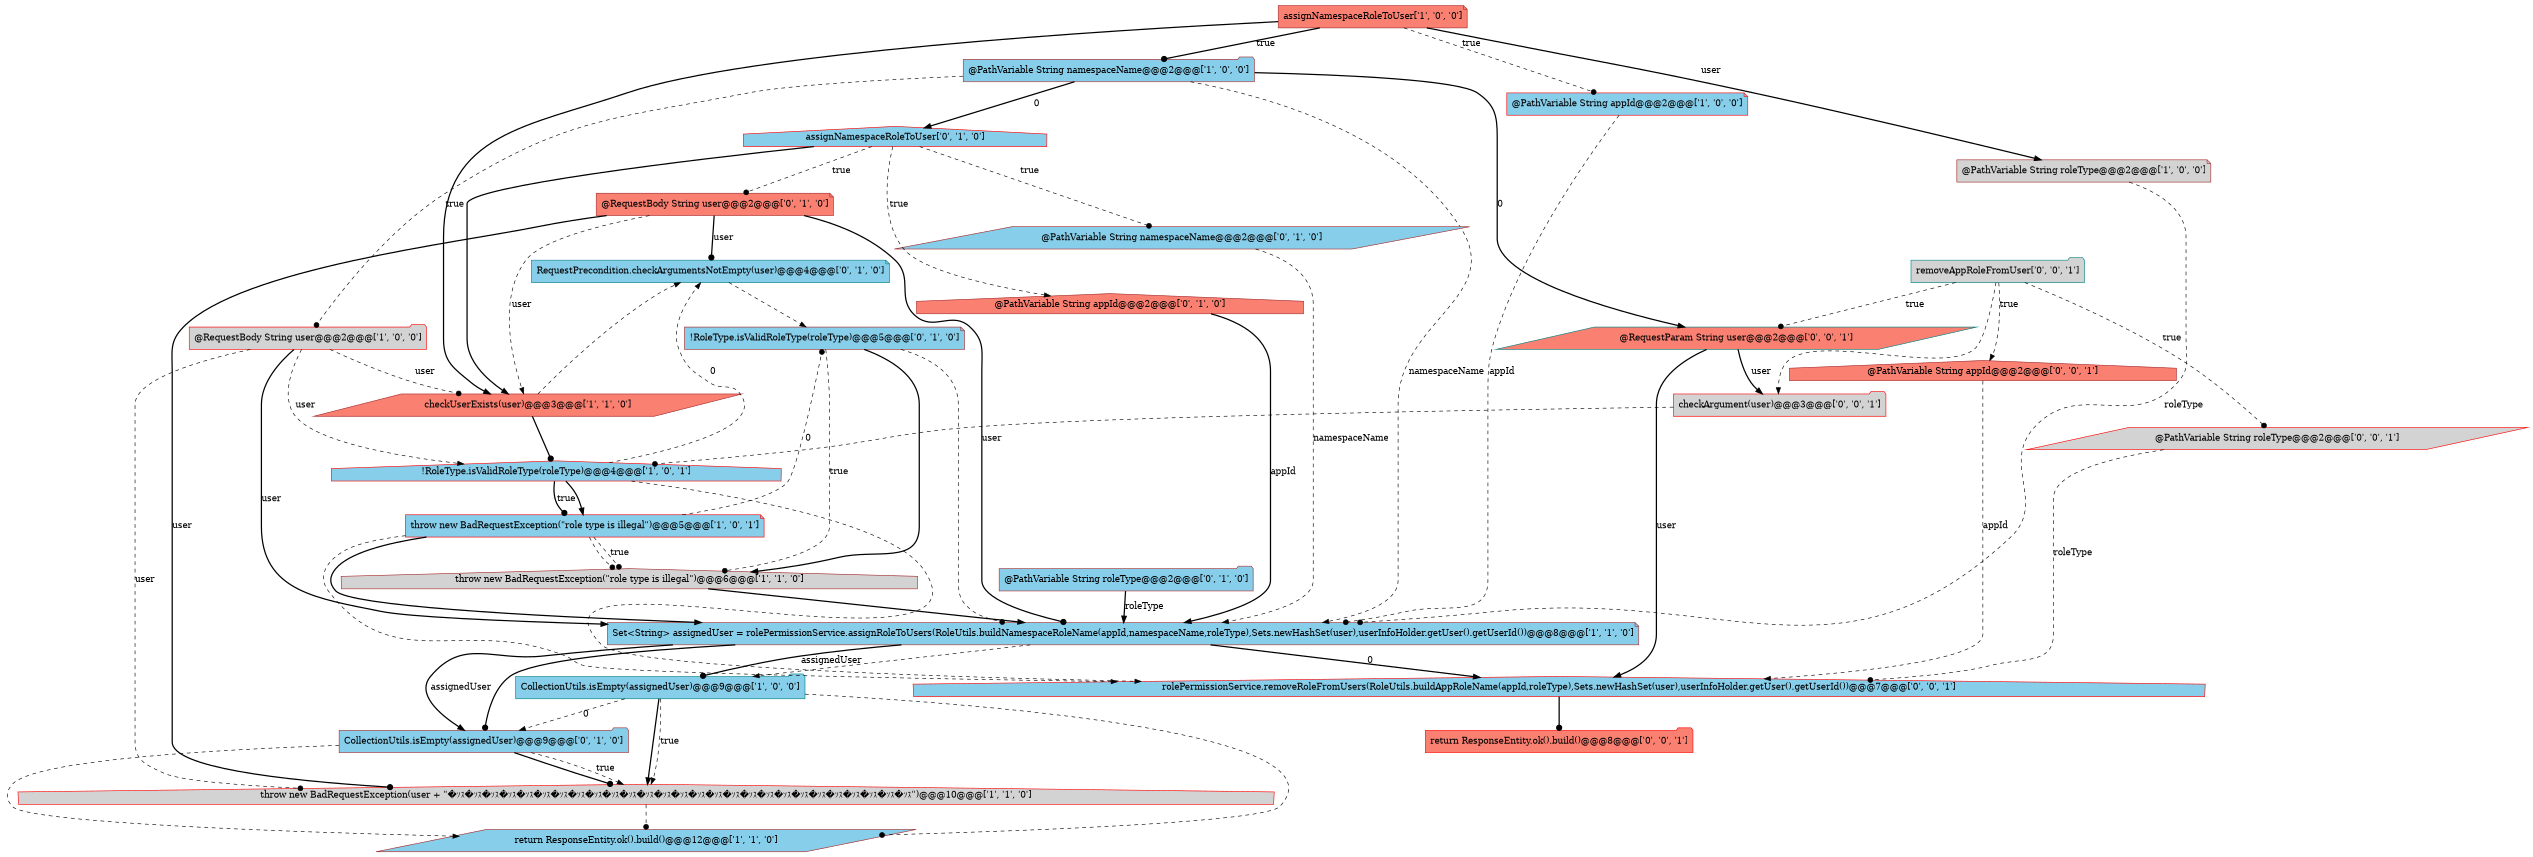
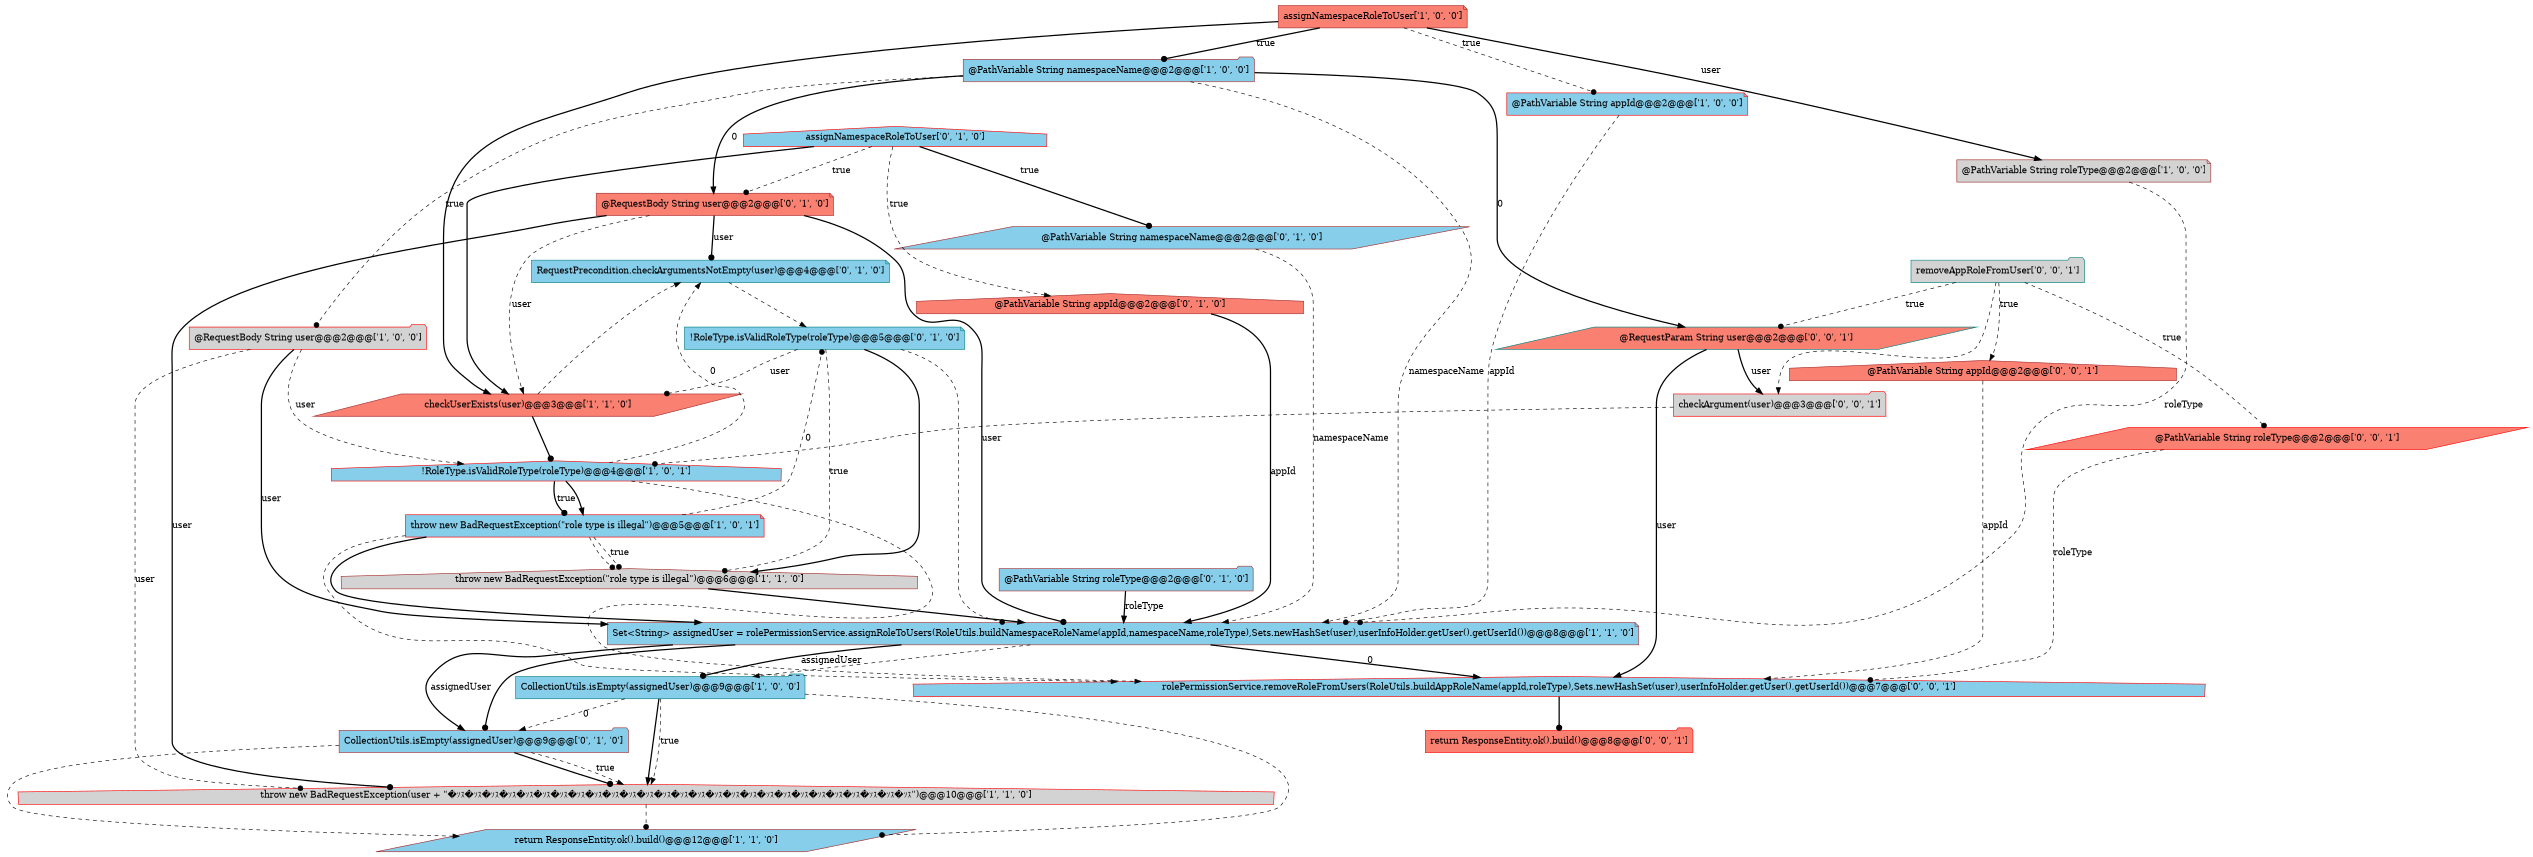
  digraph {
    node [color=brown fillcolor=skyblue shape=note style=filled]
    edge [arrowhead=normal style=dashed]
    n1 [fillcolor=salmon label="@RequestBody String user@@@2@@@['0', '1', '0']"]
    n2 [color=teal label="RequestPrecondition.checkArgumentsNotEmpty(user)@@@4@@@['0', '1', '0']"]
    n3 [label="Set<String> assignedUser = rolePermissionService.assignRoleToUsers(RoleUtils.buildNamespaceRoleName(appId,namespaceName,roleType),Sets.newHashSet(user),userInfoHolder.getUser().getUserId())@@@8@@@['1', '1', '0']"]
    n4 [color=red fillcolor=lightgrey label="throw new BadRequestException(user + \"�ｿｽ�ｿｽ�ｿｽ�ｿｽ�ｿｽ�ｿｽ�ｿｽ�ｿｽ�ｿｽ�ｿｽ�ｿｽ�ｿｽ�ｿｽ�ｿｽ�ｿｽ�ｿｽ�ｿｽ�ｿｽ�ｿｽ�ｿｽ�ｿｽ�ｿｽ�ｿｽ�ｿｽ�ｿｽ�ｿｽ�ｿｽ\")@@@10@@@['1', '1', '0']" shape=house]
    n5 [fillcolor=salmon label="checkUserExists(user)@@@3@@@['1', '1', '0']" shape=parallelogram]
-   n6 [label="!RoleType.isValidRoleType(roleType)@@@5@@@['0', '1', '0']"]
+   n6 [color=teal label="!RoleType.isValidRoleType(roleType)@@@5@@@['0', '1', '0']"]
    n7 [label="CollectionUtils.isEmpty(assignedUser)@@@9@@@['0', '1', '0']" shape=folder]
    n8 [color=red label="rolePermissionService.removeRoleFromUsers(RoleUtils.buildAppRoleName(appId,roleType),Sets.newHashSet(user),userInfoHolder.getUser().getUserId())@@@7@@@['0', '0', '1']" shape=house]
    n9 [color=teal label="CollectionUtils.isEmpty(assignedUser)@@@9@@@['1', '0', '0']" shape=folder]
    n10 [label="return ResponseEntity.ok().build()@@@12@@@['1', '1', '0']" shape=parallelogram]
    n11 [color=red label="!RoleType.isValidRoleType(roleType)@@@4@@@['1', '0', '1']" shape=house]
    n12 [color=teal fillcolor=salmon label="@RequestParam String user@@@2@@@['0', '0', '1']" shape=parallelogram]
    n13 [color=red fillcolor=lightgrey label="checkArgument(user)@@@3@@@['0', '0', '1']" shape=folder]
    n14 [color=red fillcolor=salmon label="return ResponseEntity.ok().build()@@@8@@@['0', '0', '1']" shape=folder]
    n15 [fillcolor=lightgrey label="throw new BadRequestException(\"role type is illegal\")@@@6@@@['1', '1', '0']" shape=house]
    n16 [fillcolor=salmon label="assignNamespaceRoleToUser['1', '0', '0']"]
    n17 [color=red label="@PathVariable String appId@@@2@@@['1', '0', '0']"]
    n18 [label="@PathVariable String namespaceName@@@2@@@['1', '0', '0']" shape=folder]
    n19 [fillcolor=lightgrey label="@PathVariable String roleType@@@2@@@['1', '0', '0']"]
    n20 [color=red fillcolor=lightgrey label="@RequestBody String user@@@2@@@['1', '0', '0']" shape=folder]
    n21 [color=red label="throw new BadRequestException(\"role type is illegal\")@@@5@@@['1', '0', '1']"]
    n22 [color=teal fillcolor=lightgrey label="removeAppRoleFromUser['0', '0', '1']" shape=folder]
    n23 [fillcolor=salmon label="@PathVariable String appId@@@2@@@['0', '0', '1']" shape=house]
-   n24 [color=red fillcolor=lightgrey label="@PathVariable String roleType@@@2@@@['0', '0', '1']" shape=parallelogram]
+   n24 [color=red fillcolor=salmon label="@PathVariable String roleType@@@2@@@['0', '0', '1']" shape=parallelogram]
    n25 [label="@PathVariable String namespaceName@@@2@@@['0', '1', '0']" shape=parallelogram]
    n26 [fillcolor=salmon label="@PathVariable String appId@@@2@@@['0', '1', '0']" shape=house]
    n27 [label="@PathVariable String roleType@@@2@@@['0', '1', '0']" shape=folder]
    n28 [color=red label="assignNamespaceRoleToUser['0', '1', '0']" shape=house]
    n1 -> n2 [arrowhead=dot label=user style=bold]
    n1 -> n3 [arrowhead=dot label=user style=bold]
    n1 -> n4 [arrowhead=dot label=user style=bold]
    n1 -> n5 [label=user]
    n2 -> n6
    n3 -> n7 [arrowhead=dot style=bold]
    n3 -> n7 [label=assignedUser style=bold]
    n3 -> n8 [label=0 style=bold]
    n3 -> n9
    n3 -> n9 [arrowhead=dot label=assignedUser style=bold]
    n4 -> n10 [arrowhead=dot]
    n5 -> n2
    n5 -> n11 [arrowhead=dot style=bold]
    n6 -> n3 [arrowhead=dot]
    n6 -> n15 [style=bold]
    n6 -> n15 [arrowhead=dot label=true]
    n7 -> n4 [arrowhead=dot style=bold]
    n7 -> n4 [label=true]
    n7 -> n10
    n8 -> n14 [arrowhead=dot style=bold]
    n9 -> n4 [label=true]
    n9 -> n4 [style=bold]
    n9 -> n7 [label=0]
    n9 -> n10 [arrowhead=dot]
    n11 -> n2 [label=0]
    n11 -> n8
    n11 -> n21 [arrowhead=dot label=true style=bold]
    n11 -> n21 [style=bold]
    n12 -> n8 [label=user style=bold]
    n12 -> n13 [label=user style=bold]
    n13 -> n11 [arrowhead=dot]
    n15 -> n3 [style=bold]
    n16 -> n5 [style=bold]
    n16 -> n17 [arrowhead=dot label=true]
    n16 -> n18 [arrowhead=dot label=true style=bold]
    n16 -> n19 [label=user style=bold]
    n17 -> n3 [arrowhead=dot label=appId]
-   n18 -> n28 [label=0 style=bold]
+   n18 -> n1 [label=0 style=bold]
    n18 -> n3 [label=namespaceName]
    n18 -> n12 [label=0 style=bold]
    n18 -> n20 [arrowhead=dot label=true]
    n19 -> n3 [arrowhead=dot label=roleType]
    n20 -> n3 [label=user style=bold]
    n20 -> n4 [arrowhead=dot label=user]
-   n20 -> n5 [arrowhead=dot label=user]
+   n6 -> n5 [arrowhead=dot label=user]
    n20 -> n11 [label=user]
    n21 -> n3 [style=bold]
    n21 -> n6 [arrowhead=dot label=0]
    n21 -> n8
    n21 -> n15 [arrowhead=dot label=true]
    n21 -> n15 [arrowhead=dot]
    n22 -> n12 [arrowhead=dot label=true]
    n22 -> n13
    n22 -> n23 [label=true]
    n22 -> n24 [arrowhead=dot label=true]
    n23 -> n8 [label=appId]
    n24 -> n8 [arrowhead=dot label=roleType]
    n25 -> n3 [label=namespaceName]
    n26 -> n3 [label=appId style=bold]
    n27 -> n3 [label=roleType style=bold]
    n28 -> n1 [arrowhead=dot label=true]
    n28 -> n5 [style=bold]
-   n28 -> n25 [arrowhead=dot label=true]
+   n28 -> n25 [arrowhead=dot label=true style=bold]
    n28 -> n26 [label=true]
  }
